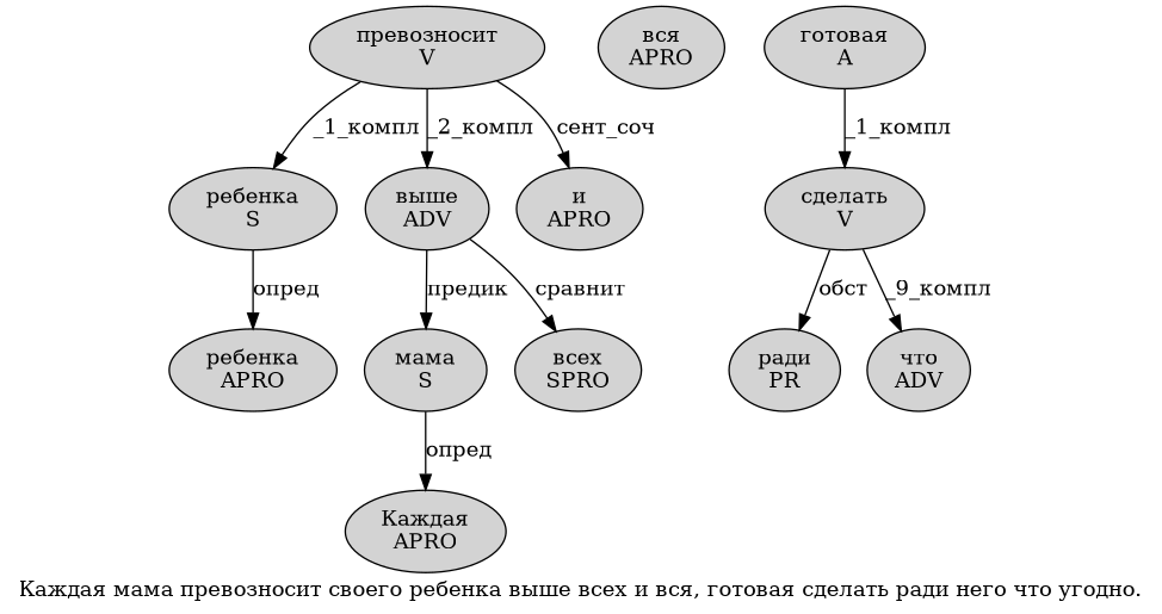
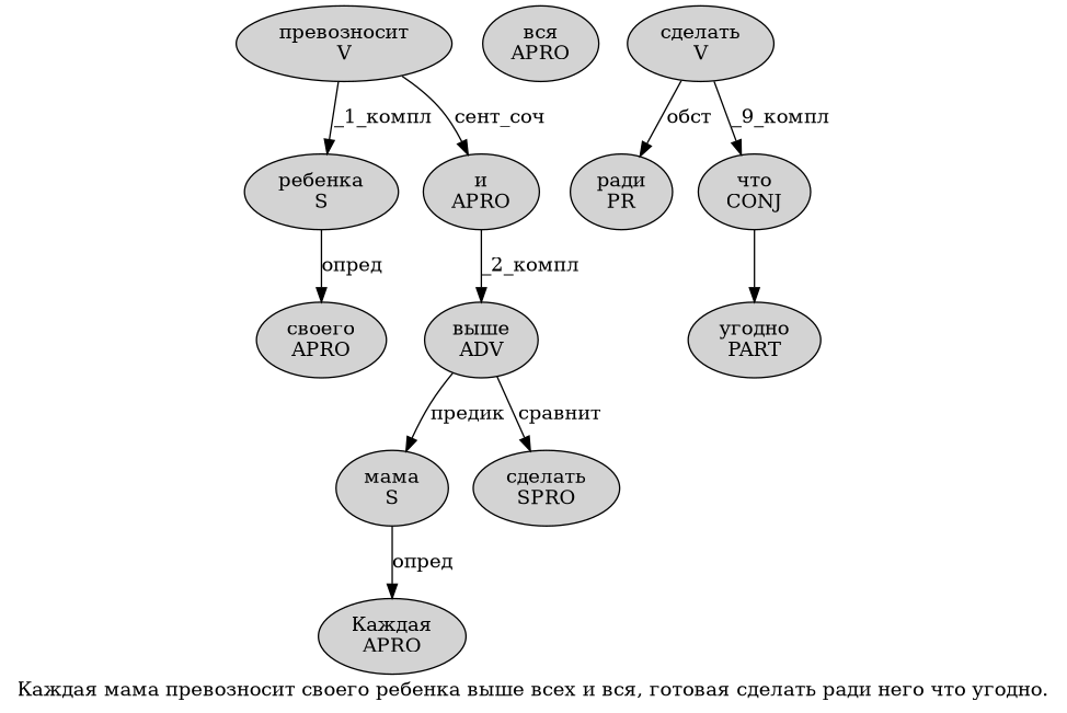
  digraph {
    label="Каждая мама превозносит своего ребенка выше всех и вся, готовая сделать ради него что угодно."
    node [fillcolor=lightgray penwidth=1 shape=ellipse style=filled]
    n1 [label="Каждая\nAPRO"]
    n2 [label="мама\nS"]
    n3 [label="превозносит\nV"]
    n4 [label="ребенка\nS"]
    n5 [label="выше\nADV"]
    n6 [label="и\nAPRO"]
-   n7 [label="ребенка\nAPRO"]
-   n8 [label="всех\nSPRO"]
+   n7 [label="своего\nAPRO"]
+   n8 [label="сделать\nSPRO"]
    n9 [label="вся\nAPRO"]
-   n10 [label="готовая\nA"]
    n11 [label="сделать\nV"]
    n12 [label="ради\nPR"]
-   n13 [label="что\nADV"]
+   n13 [label="что\nCONJ"]
+   n14 [label="угодно\nPART"]
    n2 -> n1 [label="опред"]
    n3 -> n4 [label="_1_компл"]
-   n3 -> n5 [label="_2_компл"]
+   n6 -> n5 [label="_2_компл"]
    n3 -> n6 [label="сент_соч"]
    n4 -> n7 [label="опред"]
    n5 -> n2 [label="предик"]
    n5 -> n8 [label="сравнит"]
-   n10 -> n11 [label="_1_компл"]
    n11 -> n12 [label="обст"]
    n11 -> n13 [label="_9_компл"]
+   n13 -> n14
  }
